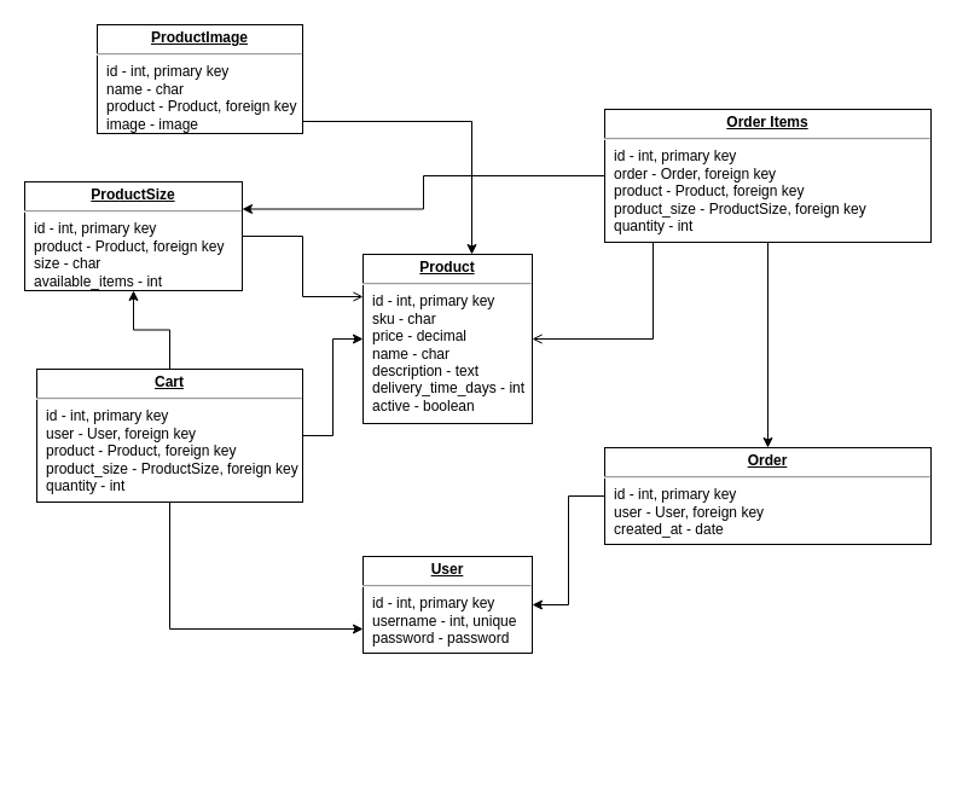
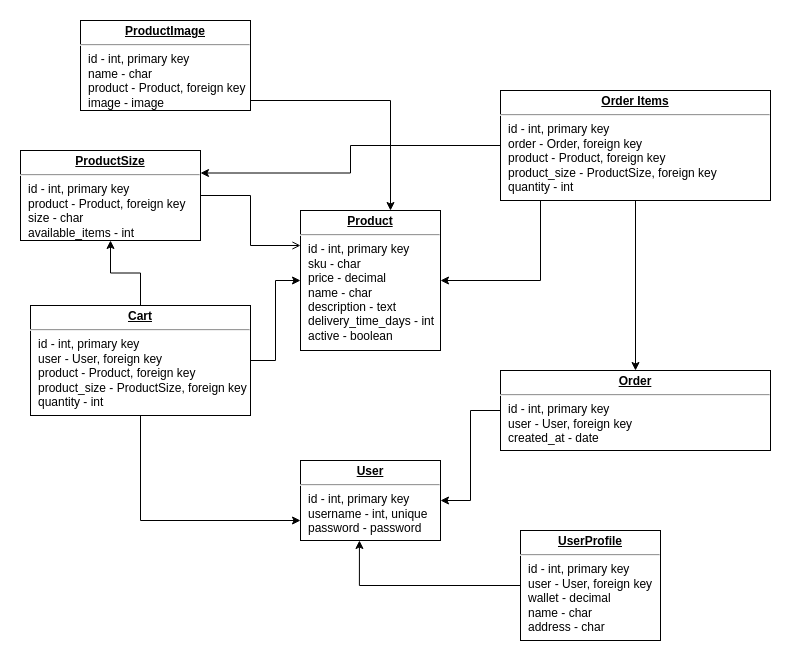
  <mxCell id="0" />
  <mxCell id="1" parent="0" />
  <mxCell id="2" value="&lt;p style=&quot;margin: 0px ; margin-top: 4px ; text-align: center ; text-decoration: underline&quot;&gt;&lt;b&gt;Product&lt;/b&gt;&lt;/p&gt;&lt;hr&gt;&lt;p style=&quot;margin: 0px ; margin-left: 8px&quot;&gt;id - int, primary key&lt;br&gt;sku - char&lt;br&gt;price - decimal&lt;/p&gt;&lt;p style=&quot;margin: 0px ; margin-left: 8px&quot;&gt;name - char&lt;br&gt;&lt;/p&gt;&lt;p style=&quot;margin: 0px ; margin-left: 8px&quot;&gt;description - text&lt;br&gt;&lt;/p&gt;&lt;p style=&quot;margin: 0px ; margin-left: 8px&quot;&gt;delivery_time_days - int&lt;br&gt;&lt;/p&gt;&lt;p style=&quot;margin: 0px ; margin-left: 8px&quot;&gt;active - boolean&lt;/p&gt;" style="verticalAlign=top;align=left;overflow=fill;fontSize=12;fontFamily=Helvetica;html=1;rounded=0;shadow=0;comic=0;labelBackgroundColor=none;strokeWidth=1" parent="1" vertex="1"><mxGeometry x="300" y="210" width="140" height="140" as="geometry" /></mxCell>
  <mxCell id="3" style="edgeStyle=orthogonalEdgeStyle;rounded=0;orthogonalLoop=1;jettySize=auto;html=1;exitX=1;exitY=0.5;exitDx=0;exitDy=0;" parent="1" source="4" target="2" edge="1"><mxGeometry relative="1" as="geometry"><mxPoint x="340" y="100" as="sourcePoint" /><Array as="points"><mxPoint x="250" y="100" /><mxPoint x="390" y="100" /></Array></mxGeometry></mxCell>
  <mxCell id="4" value="&lt;p style=&quot;margin: 0px ; margin-top: 4px ; text-align: center ; text-decoration: underline&quot;&gt;&lt;b&gt;ProductImage&lt;/b&gt;&lt;/p&gt;&lt;hr&gt;&lt;p style=&quot;margin: 0px ; margin-left: 8px&quot;&gt;id - int, primary key&lt;/p&gt;&lt;p style=&quot;margin: 0px ; margin-left: 8px&quot;&gt;name - char&lt;br&gt;product - Product, foreign key&lt;br&gt;image - image&lt;/p&gt;" style="verticalAlign=top;align=left;overflow=fill;fontSize=12;fontFamily=Helvetica;html=1;rounded=0;shadow=0;comic=0;labelBackgroundColor=none;strokeWidth=1" parent="1" vertex="1"><mxGeometry x="80" y="20" width="170" height="90" as="geometry" /></mxCell>
  <mxCell id="5" style="edgeStyle=orthogonalEdgeStyle;rounded=0;orthogonalLoop=1;jettySize=auto;html=1;entryX=0;entryY=0.25;entryDx=0;entryDy=0;endArrow=open;" parent="1" source="6" target="2" edge="1"><mxGeometry relative="1" as="geometry" /></mxCell>
  <mxCell id="6" value="&lt;p style=&quot;margin: 0px ; margin-top: 4px ; text-align: center ; text-decoration: underline&quot;&gt;&lt;b&gt;ProductSize&lt;/b&gt;&lt;/p&gt;&lt;hr&gt;&lt;p style=&quot;margin: 0px ; margin-left: 8px&quot;&gt;id - int, primary key&lt;/p&gt;&lt;p style=&quot;margin: 0px ; margin-left: 8px&quot;&gt;product - Product, foreign key&lt;br&gt;size - char&lt;br&gt;available_items - int&lt;/p&gt;" style="verticalAlign=top;align=left;overflow=fill;fontSize=12;fontFamily=Helvetica;html=1;rounded=0;shadow=0;comic=0;labelBackgroundColor=none;strokeWidth=1" parent="1" vertex="1"><mxGeometry x="20" y="150" width="180" height="90" as="geometry" /></mxCell>
  <mxCell id="7" style="edgeStyle=orthogonalEdgeStyle;rounded=0;orthogonalLoop=1;jettySize=auto;html=1;" parent="1" source="10" target="2" edge="1"><mxGeometry relative="1" as="geometry" /></mxCell>
  <mxCell id="8" style="edgeStyle=orthogonalEdgeStyle;rounded=0;orthogonalLoop=1;jettySize=auto;html=1;entryX=0.5;entryY=1;entryDx=0;entryDy=0;" parent="1" source="10" target="6" edge="1"><mxGeometry relative="1" as="geometry" /></mxCell>
  <mxCell id="9" style="edgeStyle=orthogonalEdgeStyle;rounded=0;orthogonalLoop=1;jettySize=auto;html=1;entryX=0;entryY=0.75;entryDx=0;entryDy=0;" parent="1" source="10" target="13" edge="1"><mxGeometry relative="1" as="geometry"><Array as="points"><mxPoint x="140" y="520" /></Array></mxGeometry></mxCell>
  <mxCell id="10" value="&lt;p style=&quot;margin: 0px ; margin-top: 4px ; text-align: center ; text-decoration: underline&quot;&gt;&lt;b&gt;Cart&lt;/b&gt;&lt;/p&gt;&lt;hr&gt;&lt;p style=&quot;margin: 0px ; margin-left: 8px&quot;&gt;id - int, primary key&lt;/p&gt;&lt;p style=&quot;margin: 0px ; margin-left: 8px&quot;&gt;user - User, foreign key&lt;br&gt;product - Product, foreign key&lt;br&gt;product_size - ProductSize, foreign key&lt;/p&gt;&lt;p style=&quot;margin: 0px ; margin-left: 8px&quot;&gt;quantity - int&lt;/p&gt;" style="verticalAlign=top;align=left;overflow=fill;fontSize=12;fontFamily=Helvetica;html=1;rounded=0;shadow=0;comic=0;labelBackgroundColor=none;strokeWidth=1" parent="1" vertex="1"><mxGeometry x="30" y="305" width="220" height="110" as="geometry" /></mxCell>
  <mxCell id="11" style="edgeStyle=orthogonalEdgeStyle;rounded=0;orthogonalLoop=1;jettySize=auto;html=1;entryX=1;entryY=0.5;entryDx=0;entryDy=0;" parent="1" source="12" target="13" edge="1"><mxGeometry relative="1" as="geometry" /></mxCell>
  <mxCell id="12" value="&lt;p style=&quot;margin: 0px ; margin-top: 4px ; text-align: center ; text-decoration: underline&quot;&gt;&lt;b&gt;Order&lt;/b&gt;&lt;/p&gt;&lt;hr&gt;&lt;p style=&quot;margin: 0px ; margin-left: 8px&quot;&gt;id - int, primary key&lt;br&gt;user - User, foreign key&lt;br&gt;created_at - date&lt;/p&gt;" style="verticalAlign=top;align=left;overflow=fill;fontSize=12;fontFamily=Helvetica;html=1;rounded=0;shadow=0;comic=0;labelBackgroundColor=none;strokeWidth=1" parent="1" vertex="1"><mxGeometry x="500" y="370" width="270" height="80" as="geometry" /></mxCell>
  <mxCell id="13" value="&lt;p style=&quot;margin: 0px ; margin-top: 4px ; text-align: center ; text-decoration: underline&quot;&gt;&lt;b&gt;User&lt;/b&gt;&lt;/p&gt;&lt;hr&gt;&lt;p style=&quot;margin: 0px ; margin-left: 8px&quot;&gt;id - int, primary key&lt;/p&gt;&lt;p style=&quot;margin: 0px ; margin-left: 8px&quot;&gt;username - int, unique&lt;br&gt;password - password&lt;br&gt;&lt;br&gt;&lt;/p&gt;" style="verticalAlign=top;align=left;overflow=fill;fontSize=12;fontFamily=Helvetica;html=1;rounded=0;shadow=0;comic=0;labelBackgroundColor=none;strokeWidth=1" parent="1" vertex="1"><mxGeometry x="300" y="460" width="140" height="80" as="geometry" /></mxCell>
  <mxCell id="14" style="edgeStyle=orthogonalEdgeStyle;rounded=0;orthogonalLoop=1;jettySize=auto;html=1;entryX=1;entryY=0.25;entryDx=0;entryDy=0;" parent="1" source="17" target="6" edge="1"><mxGeometry relative="1" as="geometry" /></mxCell>
- <mxCell id="15" style="edgeStyle=orthogonalEdgeStyle;rounded=0;orthogonalLoop=1;jettySize=auto;html=1;entryX=1;entryY=0.5;entryDx=0;entryDy=0;endArrow=open;" parent="1" source="17" target="2" edge="1"><mxGeometry relative="1" as="geometry"><Array as="points"><mxPoint x="540" y="280" /></Array></mxGeometry></mxCell>
+ <mxCell id="15" style="edgeStyle=orthogonalEdgeStyle;rounded=0;orthogonalLoop=1;jettySize=auto;html=1;entryX=1;entryY=0.5;entryDx=0;entryDy=0;" parent="1" source="17" target="2" edge="1"><mxGeometry relative="1" as="geometry"><Array as="points"><mxPoint x="540" y="280" /></Array></mxGeometry></mxCell>
  <mxCell id="16" style="edgeStyle=orthogonalEdgeStyle;rounded=0;orthogonalLoop=1;jettySize=auto;html=1;" parent="1" source="17" target="12" edge="1"><mxGeometry relative="1" as="geometry"><Array as="points"><mxPoint x="635" y="200" /><mxPoint x="635" y="200" /></Array></mxGeometry></mxCell>
  <mxCell id="17" value="&lt;p style=&quot;margin: 0px ; margin-top: 4px ; text-align: center ; text-decoration: underline&quot;&gt;&lt;b&gt;Order Items&lt;/b&gt;&lt;/p&gt;&lt;hr&gt;&lt;p style=&quot;margin: 0px ; margin-left: 8px&quot;&gt;id - int, primary key&lt;/p&gt;&lt;p style=&quot;margin: 0px ; margin-left: 8px&quot;&gt;order - Order, foreign key&lt;br&gt;product - Product, foreign key&lt;br&gt;product_size - ProductSize, foreign key&lt;/p&gt;&lt;p style=&quot;margin: 0px ; margin-left: 8px&quot;&gt;quantity - int&lt;/p&gt;" style="verticalAlign=top;align=left;overflow=fill;fontSize=12;fontFamily=Helvetica;html=1;rounded=0;shadow=0;comic=0;labelBackgroundColor=none;strokeWidth=1" parent="1" vertex="1"><mxGeometry x="500" y="90" width="270" height="110" as="geometry" /></mxCell>
+ <mxCell id="18" style="edgeStyle=orthogonalEdgeStyle;rounded=0;orthogonalLoop=1;jettySize=auto;html=1;entryX=0.421;entryY=1;entryDx=0;entryDy=0;entryPerimeter=0;" edge="1" parent="1" source="19" target="13"><mxGeometry relative="1" as="geometry" /></mxCell>
+ <mxCell id="19" value="&lt;p style=&quot;margin: 0px ; margin-top: 4px ; text-align: center ; text-decoration: underline&quot;&gt;&lt;b&gt;UserProfile&lt;/b&gt;&lt;/p&gt;&lt;hr&gt;&lt;p style=&quot;margin: 0px ; margin-left: 8px&quot;&gt;id - int, primary key&lt;/p&gt;&lt;p style=&quot;margin: 0px ; margin-left: 8px&quot;&gt;user - User, foreign key&lt;br&gt;wallet - decimal&lt;/p&gt;&lt;p style=&quot;margin: 0px ; margin-left: 8px&quot;&gt;name - char&lt;/p&gt;&lt;p style=&quot;margin: 0px ; margin-left: 8px&quot;&gt;address - char&lt;br&gt;&lt;br&gt;&lt;/p&gt;" style="verticalAlign=top;align=left;overflow=fill;fontSize=12;fontFamily=Helvetica;html=1;rounded=0;shadow=0;comic=0;labelBackgroundColor=none;strokeWidth=1" vertex="1" parent="1"><mxGeometry x="520" y="530" width="140" height="110" as="geometry" /></mxCell>
